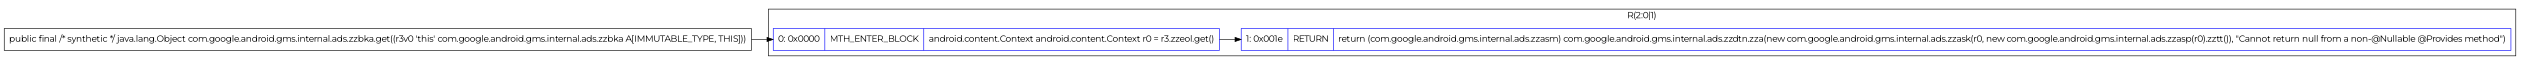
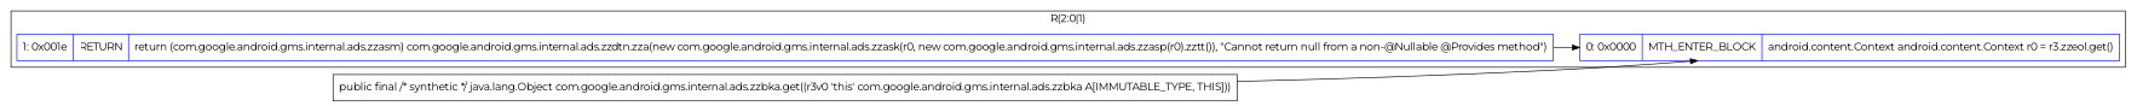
  digraph {
    rankdir=LR
    fontname=Montserrat
    node [color=blue shape=record fontname=Montserrat]
    edge [fontname=Montserrat]
    n1 [label="{0\:\ 0x0000|MTH_ENTER_BLOCK\l|android.content.Context android.content.Context r0 = r3.zzeol.get()\l}"]
    n2 [label="{1\:\ 0x001e|RETURN\l|return (com.google.android.gms.internal.ads.zzasm) com.google.android.gms.internal.ads.zzdtn.zza(new com.google.android.gms.internal.ads.zzask(r0, new com.google.android.gms.internal.ads.zzasp(r0).zztt()), \"Cannot return null from a non\-@Nullable @Provides method\")\l}"]
    n3 [label="{public final \/* synthetic *\/ java.lang.Object com.google.android.gms.internal.ads.zzbka.get((r3v0 'this' com.google.android.gms.internal.ads.zzbka A[IMMUTABLE_TYPE, THIS])) }" color=""]
    subgraph cluster_1 {
      label="R(2:0|1)"
      n1
      n2
    }
-   n1 -> n2
+   n2 -> n1
    n3 -> n1
  }
